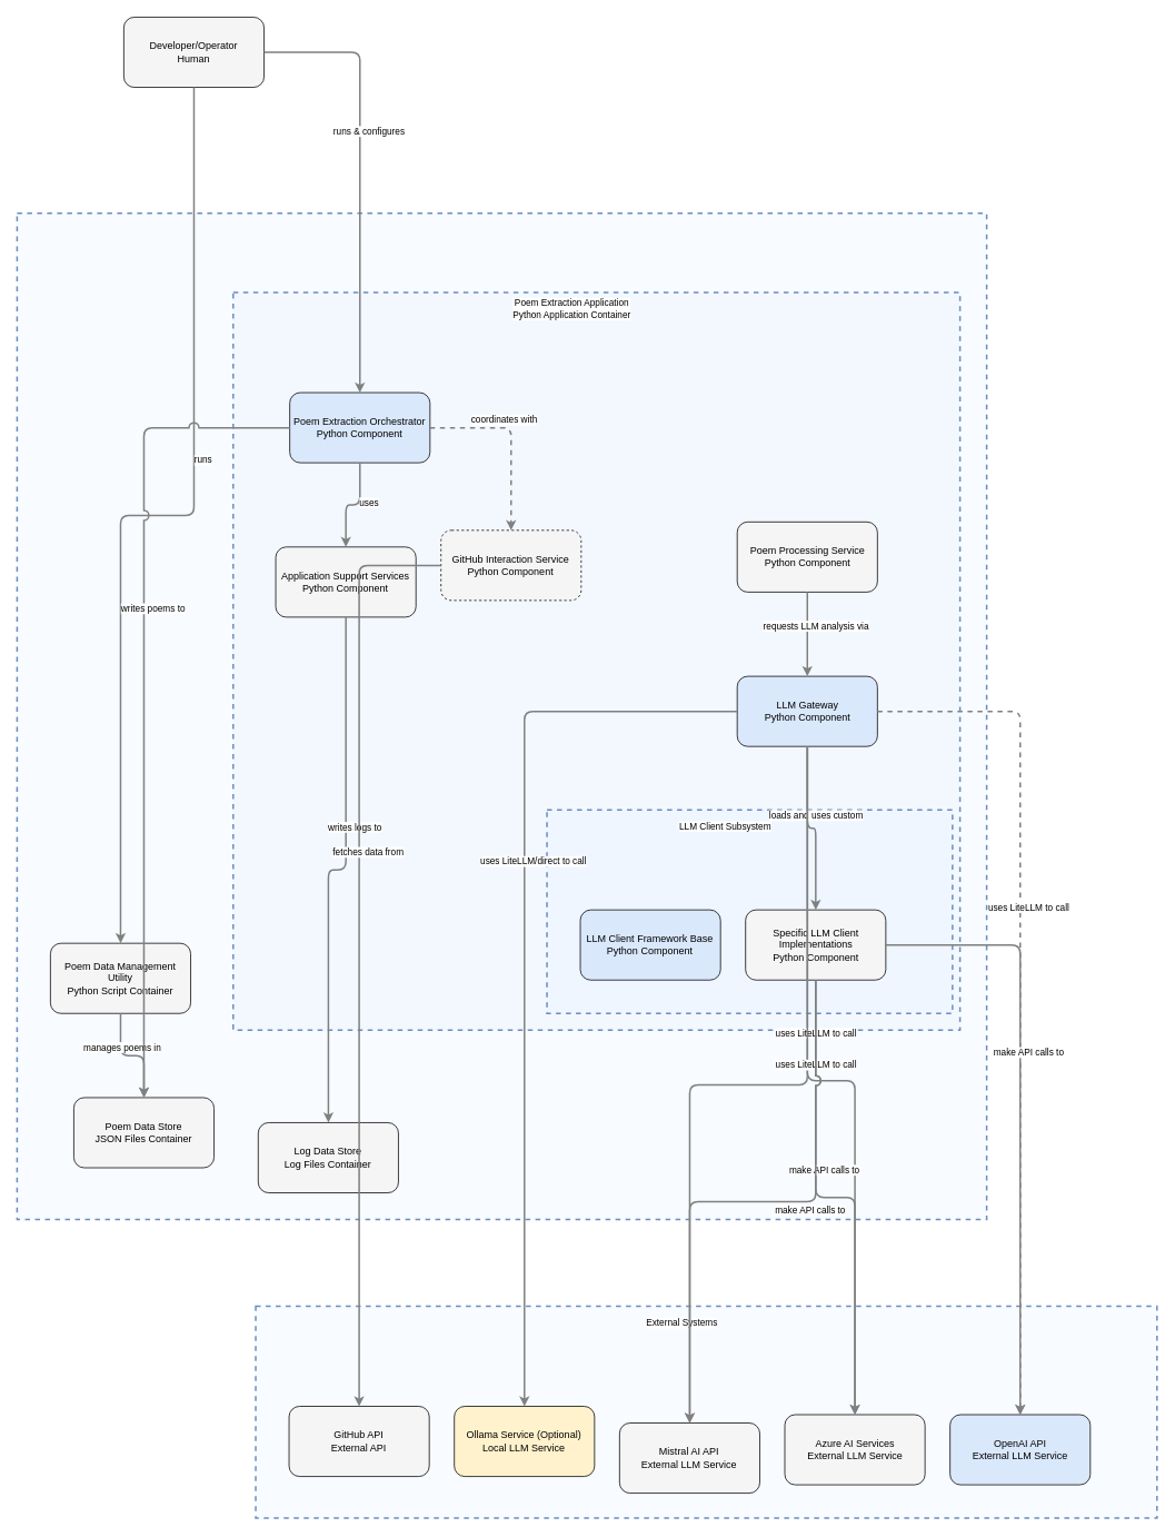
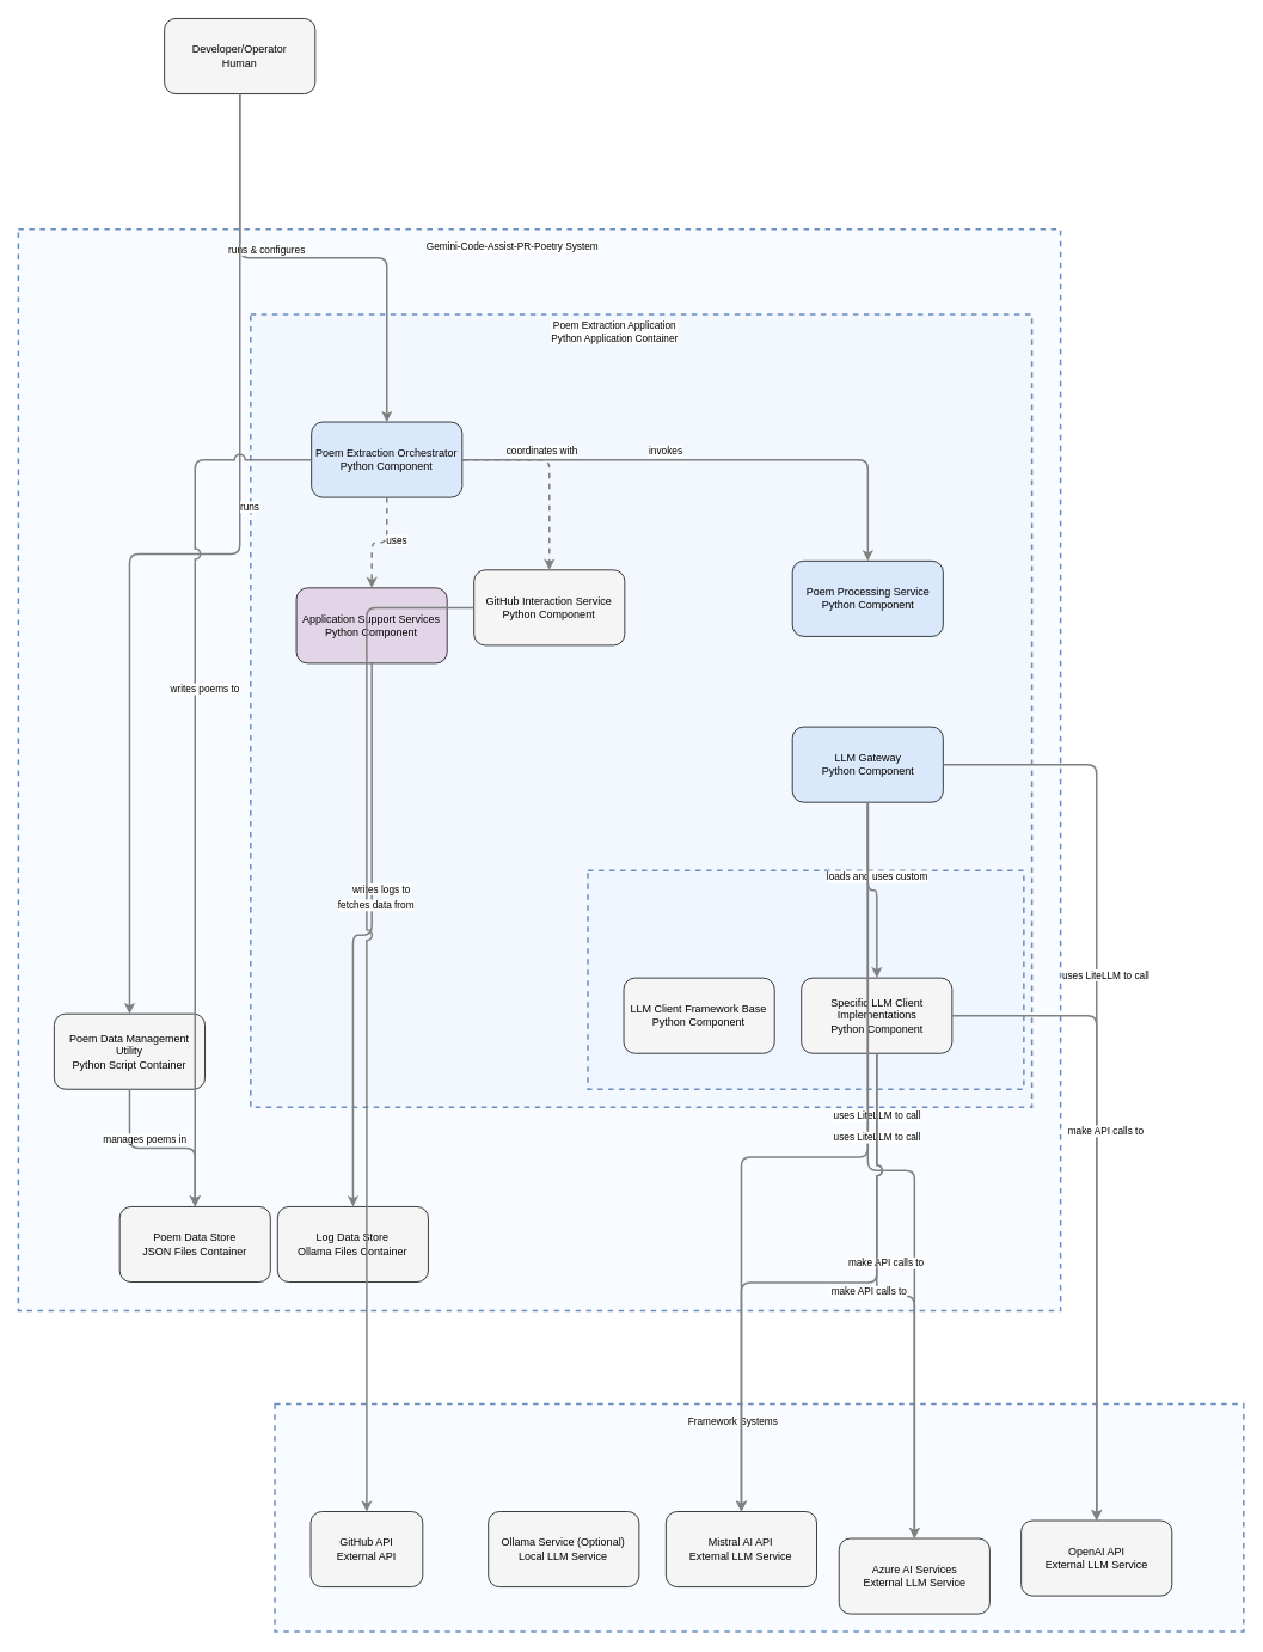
  <mxCell id="0" />
  <mxCell id="1" parent="0" />
  <mxCell id="2" value="" style="html=1;whiteSpace=wrap;container=1;fillColor=#dae8fc;strokeColor=#6c8ebf;dashed=1;fillOpacity=20;strokeWidth=2;containerType=none;recursiveResize=0;movable=1;resizable=1;autosize=0;dropTarget=0" vertex="1" parent="4"><mxGeometry x="376.237" y="620" width="486.316" height="244.079" as="geometry" /></mxCell>
- <mxCell id="3" value="LLM Client Subsystem" style="edgeLabel;html=1;align=center;verticalAlign=middle;resizable=0;labelBackgroundColor=white;spacing=5" vertex="1" parent="4"><mxGeometry x="384.237" y="628" width="410.316" height="24" as="geometry" /></mxCell>
  <mxCell id="4" value="" style="html=1;whiteSpace=wrap;container=1;fillColor=#dae8fc;strokeColor=#6c8ebf;dashed=1;fillOpacity=20;strokeWidth=2;containerType=none;recursiveResize=0;movable=1;resizable=1;autosize=0;dropTarget=0" vertex="1" parent="8"><mxGeometry x="259.158" y="95" width="871.552" height="884.079" as="geometry" /></mxCell>
  <mxCell id="5" value="Poem Extraction Application&lt;br&gt;Python Application Container" style="edgeLabel;html=1;align=center;verticalAlign=middle;resizable=0;labelBackgroundColor=white;spacing=5" vertex="1" parent="8"><mxGeometry x="267.158" y="103" width="795.552" height="24" as="geometry" /></mxCell>
  <mxCell id="6" value="" style="html=1;whiteSpace=wrap;container=1;fillColor=#dae8fc;strokeColor=#6c8ebf;dashed=1;fillOpacity=20;strokeWidth=2;containerType=none;recursiveResize=0;movable=1;resizable=1;autosize=0;dropTarget=0" vertex="1" parent="1"><mxGeometry x="306.138" y="1565" width="1080.789" height="254.079" as="geometry" /></mxCell>
- <mxCell id="7" value="External Systems" style="edgeLabel;html=1;align=center;verticalAlign=middle;resizable=0;labelBackgroundColor=white;spacing=5" vertex="1" parent="1"><mxGeometry x="314.138" y="1573" width="1004.789" height="24" as="geometry" /></mxCell>
+ <mxCell id="7" value="Framework Systems" style="edgeLabel;html=1;align=center;verticalAlign=middle;resizable=0;labelBackgroundColor=white;spacing=5" vertex="1" parent="1"><mxGeometry x="314.138" y="1573" width="1004.789" height="24" as="geometry" /></mxCell>
  <mxCell id="8" value="" style="html=1;whiteSpace=wrap;container=1;fillColor=#dae8fc;strokeColor=#6c8ebf;dashed=1;fillOpacity=20;strokeWidth=2;containerType=none;recursiveResize=0;movable=1;resizable=1;autosize=0;dropTarget=0" vertex="1" parent="1"><mxGeometry x="20" y="255" width="1162.71" height="1206.079" as="geometry" /></mxCell>
- <mxCell id="10" value="Developer/Operator&lt;br&gt;Human" style="rounded=1;whiteSpace=wrap;html=1;fillColor=#f5f5f5" vertex="1" parent="1"><mxGeometry x="147.987" y="20" width="168.158" height="84.079" as="geometry" /></mxCell>
- <mxCell id="11" value="Poem Data Store&lt;br&gt;JSON Files Container" style="rounded=1;whiteSpace=wrap;html=1;fillColor=#f5f5f5" vertex="1" parent="8"><mxGeometry x="68.026" y="1060" width="168.158" height="84.079" as="geometry" /></mxCell>
- <mxCell id="12" value="Log Data Store&lt;br&gt;Log Files Container" style="rounded=1;whiteSpace=wrap;html=1;fillColor=#f5f5f5" vertex="1" parent="8"><mxGeometry x="289.158" y="1090" width="168.158" height="84.079" as="geometry" /></mxCell>
+ <mxCell id="9" value="Gemini-Code-Assist-PR-Poetry System" style="edgeLabel;html=1;align=center;verticalAlign=middle;resizable=0;labelBackgroundColor=white;spacing=5" vertex="1" parent="1"><mxGeometry x="28" y="263" width="1086.71" height="24" as="geometry" /></mxCell>
+ <mxCell id="10" value="Developer/Operator&lt;br&gt;Human" style="rounded=1;whiteSpace=wrap;html=1;fillColor=#f5f5f5" vertex="1" parent="1"><mxGeometry x="182.987" y="20" width="168.158" height="84.079" as="geometry" /></mxCell>
+ <mxCell id="11" value="Poem Data Store&lt;br&gt;JSON Files Container" style="rounded=1;whiteSpace=wrap;html=1;fillColor=#f5f5f5" vertex="1" parent="8"><mxGeometry x="113.026" y="1090" width="168.158" height="84.079" as="geometry" /></mxCell>
+ <mxCell id="12" value="Log Data Store&lt;br&gt;Ollama Files Container" style="rounded=1;whiteSpace=wrap;html=1;fillColor=#f5f5f5" vertex="1" parent="8"><mxGeometry x="289.158" y="1090" width="168.158" height="84.079" as="geometry" /></mxCell>
  <mxCell id="13" value="Poem Data Management Utility&lt;br&gt;Python Script Container" style="rounded=1;whiteSpace=wrap;html=1;fillColor=#f5f5f5" vertex="1" parent="8"><mxGeometry x="40" y="875" width="168.158" height="84.079" as="geometry" /></mxCell>
- <mxCell id="14" value="GitHub API&lt;br&gt;External API" style="rounded=1;whiteSpace=wrap;html=1;fillColor=#f5f5f5" vertex="1" parent="6"><mxGeometry x="40" y="120" width="168.158" height="84.079" as="geometry" /></mxCell>
- <mxCell id="15" value="OpenAI API&lt;br&gt;External LLM Service" style="rounded=1;whiteSpace=wrap;html=1;fillColor=#dae8fc;" vertex="1" parent="6"><mxGeometry x="832.631" y="130" width="168.158" height="84.079" as="geometry" /></mxCell>
- <mxCell id="16" value="Azure AI Services&lt;br&gt;External LLM Service" style="rounded=1;whiteSpace=wrap;html=1;fillColor=#f5f5f5" vertex="1" parent="6"><mxGeometry x="634.473" y="130" width="168.158" height="84.079" as="geometry" /></mxCell>
- <mxCell id="17" value="Mistral AI API&lt;br&gt;External LLM Service" style="rounded=1;whiteSpace=wrap;html=1;fillColor=#f5f5f5" vertex="1" parent="6"><mxGeometry x="436.316" y="140" width="168.158" height="84.079" as="geometry" /></mxCell>
- <mxCell id="18" value="Ollama Service (Optional)&lt;br&gt;Local LLM Service" style="rounded=1;whiteSpace=wrap;html=1;fillColor=#fff2cc;" vertex="1" parent="6"><mxGeometry x="238.158" y="120" width="168.158" height="84.079" as="geometry" /></mxCell>
+ <mxCell id="14" value="GitHub API&lt;br&gt;External API" style="rounded=1;whiteSpace=wrap;html=1;fillColor=#f5f5f5" vertex="1" parent="6"><mxGeometry x="40" y="120" width="125" height="84.079" as="geometry" /></mxCell>
+ <mxCell id="15" value="OpenAI API&lt;br&gt;External LLM Service" style="rounded=1;whiteSpace=wrap;html=1;fillColor=#f5f5f5" vertex="1" parent="6"><mxGeometry x="832.631" y="130" width="168.158" height="84.079" as="geometry" /></mxCell>
+ <mxCell id="16" value="Azure AI Services&lt;br&gt;External LLM Service" style="rounded=1;whiteSpace=wrap;html=1;fillColor=#f5f5f5" vertex="1" parent="6"><mxGeometry x="629.473" y="150" width="168.158" height="84.079" as="geometry" /></mxCell>
+ <mxCell id="17" value="Mistral AI API&lt;br&gt;External LLM Service" style="rounded=1;whiteSpace=wrap;html=1;fillColor=#f5f5f5" vertex="1" parent="6"><mxGeometry x="436.316" y="120" width="168.158" height="84.079" as="geometry" /></mxCell>
+ <mxCell id="18" value="Ollama Service (Optional)&lt;br&gt;Local LLM Service" style="rounded=1;whiteSpace=wrap;html=1;fillColor=#f5f5f5" vertex="1" parent="6"><mxGeometry x="238.158" y="120" width="168.158" height="84.079" as="geometry" /></mxCell>
  <mxCell id="19" value="Poem Extraction Orchestrator&lt;br&gt;Python Component" style="rounded=1;whiteSpace=wrap;html=1;fillColor=#dae8fc;" vertex="1" parent="4"><mxGeometry x="67.816" y="120" width="168.158" height="84.079" as="geometry" /></mxCell>
- <mxCell id="20" value="GitHub Interaction Service&lt;br&gt;Python Component" style="rounded=1;whiteSpace=wrap;html=1;fillColor=#f5f5f5;dashed=1;" vertex="1" parent="4"><mxGeometry x="249.158" y="285" width="168.158" height="84.079" as="geometry" /></mxCell>
+ <mxCell id="20" value="GitHub Interaction Service&lt;br&gt;Python Component" style="rounded=1;whiteSpace=wrap;html=1;fillColor=#f5f5f5" vertex="1" parent="4"><mxGeometry x="249.158" y="285" width="168.158" height="84.079" as="geometry" /></mxCell>
  <mxCell id="21" value="LLM Gateway&lt;br&gt;Python Component" style="rounded=1;whiteSpace=wrap;html=1;fillColor=#dae8fc;" vertex="1" parent="4"><mxGeometry x="604.395" y="460" width="168.158" height="84.079" as="geometry" /></mxCell>
- <mxCell id="22" value="Poem Processing Service&lt;br&gt;Python Component" style="rounded=1;whiteSpace=wrap;html=1;fillColor=#f5f5f5" vertex="1" parent="4"><mxGeometry x="604.395" y="275" width="168.158" height="84.079" as="geometry" /></mxCell>
- <mxCell id="23" value="Application Support Services&lt;br&gt;Python Component" style="rounded=1;whiteSpace=wrap;html=1;fillColor=#f5f5f5" vertex="1" parent="4"><mxGeometry x="51" y="305" width="168.158" height="84.079" as="geometry" /></mxCell>
- <mxCell id="24" value="LLM Client Framework Base&lt;br&gt;Python Component" style="rounded=1;whiteSpace=wrap;html=1;fillColor=#dae8fc;" vertex="1" parent="2"><mxGeometry x="40" y="120" width="168.158" height="84.079" as="geometry" /></mxCell>
+ <mxCell id="22" value="Poem Processing Service&lt;br&gt;Python Component" style="rounded=1;whiteSpace=wrap;html=1;fillColor=#dae8fc;" vertex="1" parent="4"><mxGeometry x="604.395" y="275" width="168.158" height="84.079" as="geometry" /></mxCell>
+ <mxCell id="23" value="Application Support Services&lt;br&gt;Python Component" style="rounded=1;whiteSpace=wrap;html=1;fillColor=#e1d5e7;" vertex="1" parent="4"><mxGeometry x="51" y="305" width="168.158" height="84.079" as="geometry" /></mxCell>
+ <mxCell id="24" value="LLM Client Framework Base&lt;br&gt;Python Component" style="rounded=1;whiteSpace=wrap;html=1;fillColor=#f5f5f5" vertex="1" parent="2"><mxGeometry x="40" y="120" width="168.158" height="84.079" as="geometry" /></mxCell>
  <mxCell id="25" value="Specific LLM Client Implementations&lt;br&gt;Python Component" style="rounded=1;whiteSpace=wrap;html=1;fillColor=#f5f5f5" vertex="1" parent="2"><mxGeometry x="238.158" y="120" width="168.158" height="84.079" as="geometry" /></mxCell>
  <mxCell id="26" style="edgeStyle=orthogonalEdgeStyle;rounded=1;orthogonalLoop=1;jettySize=auto;html=1;strokeColor=#808080;strokeWidth=2;jumpStyle=arc;jumpSize=10;spacing=15;labelBackgroundColor=white;labelBorderColor=none" edge="1" parent="1" source="13" target="11"><mxGeometry relative="1" as="geometry" /></mxCell>
  <mxCell id="27" value="manages poems in" style="edgeLabel;html=1;align=center;verticalAlign=middle;resizable=0;points=[];" vertex="1" connectable="0" parent="26"><mxGeometry x="-0.2" y="10" relative="1" as="geometry"><mxPoint as="offset" /></mxGeometry></mxCell>
  <mxCell id="28" style="edgeStyle=orthogonalEdgeStyle;rounded=1;orthogonalLoop=1;jettySize=auto;html=1;strokeColor=#808080;strokeWidth=2;jumpStyle=arc;jumpSize=10;spacing=15;labelBackgroundColor=white;labelBorderColor=none" edge="1" parent="1" source="10" target="19"><mxGeometry relative="1" as="geometry" /></mxCell>
  <mxCell id="29" value="runs &amp; configures" style="edgeLabel;html=1;align=center;verticalAlign=middle;resizable=0;points=[];" vertex="1" connectable="0" parent="28"><mxGeometry x="-0.2" y="10" relative="1" as="geometry"><mxPoint as="offset" /></mxGeometry></mxCell>
  <mxCell id="30" style="edgeStyle=orthogonalEdgeStyle;rounded=1;orthogonalLoop=1;jettySize=auto;html=1;strokeColor=#808080;strokeWidth=2;jumpStyle=arc;jumpSize=10;spacing=15;labelBackgroundColor=white;labelBorderColor=none" edge="1" parent="1" source="10" target="13"><mxGeometry relative="1" as="geometry" /></mxCell>
  <mxCell id="31" value="runs" style="edgeLabel;html=1;align=center;verticalAlign=middle;resizable=0;points=[];" vertex="1" connectable="0" parent="30"><mxGeometry x="-0.2" y="10" relative="1" as="geometry"><mxPoint as="offset" /></mxGeometry></mxCell>
  <mxCell id="32" style="edgeStyle=orthogonalEdgeStyle;rounded=1;orthogonalLoop=1;jettySize=auto;html=1;strokeColor=#808080;strokeWidth=2;jumpStyle=arc;jumpSize=10;spacing=15;labelBackgroundColor=white;labelBorderColor=none;dashed=1;" edge="1" parent="1" source="19" target="20"><mxGeometry relative="1" as="geometry" /></mxCell>
  <mxCell id="33" value="coordinates with" style="edgeLabel;html=1;align=center;verticalAlign=middle;resizable=0;points=[];" vertex="1" connectable="0" parent="32"><mxGeometry x="-0.2" y="10" relative="1" as="geometry"><mxPoint as="offset" /></mxGeometry></mxCell>
- <mxCell id="36" style="edgeStyle=orthogonalEdgeStyle;rounded=1;orthogonalLoop=1;jettySize=auto;html=1;strokeColor=#808080;strokeWidth=2;jumpStyle=arc;jumpSize=10;spacing=15;labelBackgroundColor=white;labelBorderColor=none" edge="1" parent="1" source="19" target="23"><mxGeometry relative="1" as="geometry" /></mxCell>
+ <mxCell id="34" style="edgeStyle=orthogonalEdgeStyle;rounded=1;orthogonalLoop=1;jettySize=auto;html=1;strokeColor=#808080;strokeWidth=2;jumpStyle=arc;jumpSize=10;spacing=15;labelBackgroundColor=white;labelBorderColor=none" edge="1" parent="1" source="19" target="22"><mxGeometry relative="1" as="geometry" /></mxCell>
+ <mxCell id="35" value="invokes" style="edgeLabel;html=1;align=center;verticalAlign=middle;resizable=0;points=[];" vertex="1" connectable="0" parent="34"><mxGeometry x="-0.2" y="10" relative="1" as="geometry"><mxPoint as="offset" /></mxGeometry></mxCell>
+ <mxCell id="36" style="edgeStyle=orthogonalEdgeStyle;rounded=1;orthogonalLoop=1;jettySize=auto;html=1;strokeColor=#808080;strokeWidth=2;jumpStyle=arc;jumpSize=10;spacing=15;labelBackgroundColor=white;labelBorderColor=none;dashed=1;" edge="1" parent="1" source="19" target="23"><mxGeometry relative="1" as="geometry" /></mxCell>
  <mxCell id="37" value="uses" style="edgeLabel;html=1;align=center;verticalAlign=middle;resizable=0;points=[];" vertex="1" connectable="0" parent="36"><mxGeometry x="-0.2" y="10" relative="1" as="geometry"><mxPoint as="offset" /></mxGeometry></mxCell>
  <mxCell id="38" style="edgeStyle=orthogonalEdgeStyle;rounded=1;orthogonalLoop=1;jettySize=auto;html=1;strokeColor=#808080;strokeWidth=2;jumpStyle=arc;jumpSize=10;spacing=15;labelBackgroundColor=white;labelBorderColor=none" edge="1" parent="1" source="19" target="11"><mxGeometry relative="1" as="geometry" /></mxCell>
  <mxCell id="39" value="writes poems to" style="edgeLabel;html=1;align=center;verticalAlign=middle;resizable=0;points=[];" vertex="1" connectable="0" parent="38"><mxGeometry x="-0.2" y="10" relative="1" as="geometry"><mxPoint as="offset" /></mxGeometry></mxCell>
- <mxCell id="40" style="edgeStyle=orthogonalEdgeStyle;rounded=1;orthogonalLoop=1;jettySize=auto;html=1;strokeColor=#808080;strokeWidth=2;jumpStyle=arc;jumpSize=10;spacing=15;labelBackgroundColor=white;labelBorderColor=none" edge="1" parent="1" source="22" target="21"><mxGeometry relative="1" as="geometry" /></mxCell>
- <mxCell id="41" value="requests LLM analysis via" style="edgeLabel;html=1;align=center;verticalAlign=middle;resizable=0;points=[];" vertex="1" connectable="0" parent="40"><mxGeometry x="-0.2" y="10" relative="1" as="geometry"><mxPoint as="offset" /></mxGeometry></mxCell>
  <mxCell id="42" style="edgeStyle=orthogonalEdgeStyle;rounded=1;orthogonalLoop=1;jettySize=auto;html=1;strokeColor=#808080;strokeWidth=2;jumpStyle=arc;jumpSize=10;spacing=15;labelBackgroundColor=white;labelBorderColor=none" edge="1" parent="1" source="21" target="25"><mxGeometry relative="1" as="geometry" /></mxCell>
  <mxCell id="43" value="loads and uses custom" style="edgeLabel;html=1;align=center;verticalAlign=middle;resizable=0;points=[];" vertex="1" connectable="0" parent="42"><mxGeometry x="-0.2" y="10" relative="1" as="geometry"><mxPoint as="offset" /></mxGeometry></mxCell>
- <mxCell id="44" style="edgeStyle=orthogonalEdgeStyle;rounded=1;orthogonalLoop=1;jettySize=auto;html=1;strokeColor=#808080;strokeWidth=2;jumpStyle=arc;jumpSize=10;spacing=15;labelBackgroundColor=white;labelBorderColor=none;dashed=1;" edge="1" parent="1" source="21" target="15"><mxGeometry relative="1" as="geometry" /></mxCell>
+ <mxCell id="44" style="edgeStyle=orthogonalEdgeStyle;rounded=1;orthogonalLoop=1;jettySize=auto;html=1;strokeColor=#808080;strokeWidth=2;jumpStyle=arc;jumpSize=10;spacing=15;labelBackgroundColor=white;labelBorderColor=none" edge="1" parent="1" source="21" target="15"><mxGeometry relative="1" as="geometry" /></mxCell>
  <mxCell id="45" value="uses LiteLLM to call" style="edgeLabel;html=1;align=center;verticalAlign=middle;resizable=0;points=[];" vertex="1" connectable="0" parent="44"><mxGeometry x="-0.2" y="10" relative="1" as="geometry"><mxPoint as="offset" /></mxGeometry></mxCell>
  <mxCell id="46" style="edgeStyle=orthogonalEdgeStyle;rounded=1;orthogonalLoop=1;jettySize=auto;html=1;strokeColor=#808080;strokeWidth=2;jumpStyle=arc;jumpSize=10;spacing=15;labelBackgroundColor=white;labelBorderColor=none" edge="1" parent="1" source="21" target="16"><mxGeometry relative="1" as="geometry" /></mxCell>
  <mxCell id="47" value="uses LiteLLM to call" style="edgeLabel;html=1;align=center;verticalAlign=middle;resizable=0;points=[];" vertex="1" connectable="0" parent="46"><mxGeometry x="-0.2" y="10" relative="1" as="geometry"><mxPoint as="offset" /></mxGeometry></mxCell>
  <mxCell id="48" style="edgeStyle=orthogonalEdgeStyle;rounded=1;orthogonalLoop=1;jettySize=auto;html=1;strokeColor=#808080;strokeWidth=2;jumpStyle=arc;jumpSize=10;spacing=15;labelBackgroundColor=white;labelBorderColor=none" edge="1" parent="1" source="21" target="17"><mxGeometry relative="1" as="geometry" /></mxCell>
  <mxCell id="49" value="uses LiteLLM to call" style="edgeLabel;html=1;align=center;verticalAlign=middle;resizable=0;points=[];" vertex="1" connectable="0" parent="48"><mxGeometry x="-0.2" y="10" relative="1" as="geometry"><mxPoint as="offset" /></mxGeometry></mxCell>
- <mxCell id="50" style="edgeStyle=orthogonalEdgeStyle;rounded=1;orthogonalLoop=1;jettySize=auto;html=1;strokeColor=#808080;strokeWidth=2;jumpStyle=arc;jumpSize=10;spacing=15;labelBackgroundColor=white;labelBorderColor=none" edge="1" parent="1" source="21" target="18"><mxGeometry relative="1" as="geometry" /></mxCell>
- <mxCell id="51" value="uses LiteLLM/direct to call" style="edgeLabel;html=1;align=center;verticalAlign=middle;resizable=0;points=[];" vertex="1" connectable="0" parent="50"><mxGeometry x="-0.2" y="10" relative="1" as="geometry"><mxPoint as="offset" /></mxGeometry></mxCell>
  <mxCell id="52" style="edgeStyle=orthogonalEdgeStyle;rounded=1;orthogonalLoop=1;jettySize=auto;html=1;strokeColor=#808080;strokeWidth=2;jumpStyle=arc;jumpSize=10;spacing=15;labelBackgroundColor=white;labelBorderColor=none" edge="1" parent="1" source="23" target="12"><mxGeometry relative="1" as="geometry" /></mxCell>
  <mxCell id="53" value="writes logs to" style="edgeLabel;html=1;align=center;verticalAlign=middle;resizable=0;points=[];" vertex="1" connectable="0" parent="52"><mxGeometry x="-0.2" y="10" relative="1" as="geometry"><mxPoint as="offset" /></mxGeometry></mxCell>
  <mxCell id="54" style="edgeStyle=orthogonalEdgeStyle;rounded=1;orthogonalLoop=1;jettySize=auto;html=1;strokeColor=#808080;strokeWidth=2;jumpStyle=arc;jumpSize=10;spacing=15;labelBackgroundColor=white;labelBorderColor=none" edge="1" parent="1" source="20" target="14"><mxGeometry relative="1" as="geometry" /></mxCell>
  <mxCell id="55" value="fetches data from" style="edgeLabel;html=1;align=center;verticalAlign=middle;resizable=0;points=[];" vertex="1" connectable="0" parent="54"><mxGeometry x="-0.2" y="10" relative="1" as="geometry"><mxPoint as="offset" /></mxGeometry></mxCell>
  <mxCell id="56" style="edgeStyle=orthogonalEdgeStyle;rounded=1;orthogonalLoop=1;jettySize=auto;html=1;strokeColor=#808080;strokeWidth=2;jumpStyle=arc;jumpSize=10;spacing=15;labelBackgroundColor=white;labelBorderColor=none" edge="1" parent="1" source="25" target="15"><mxGeometry relative="1" as="geometry" /></mxCell>
  <mxCell id="57" value="make API calls to" style="edgeLabel;html=1;align=center;verticalAlign=middle;resizable=0;points=[];" vertex="1" connectable="0" parent="56"><mxGeometry x="-0.2" y="10" relative="1" as="geometry"><mxPoint as="offset" /></mxGeometry></mxCell>
  <mxCell id="58" style="edgeStyle=orthogonalEdgeStyle;rounded=1;orthogonalLoop=1;jettySize=auto;html=1;strokeColor=#808080;strokeWidth=2;jumpStyle=arc;jumpSize=10;spacing=15;labelBackgroundColor=white;labelBorderColor=none" edge="1" parent="1" source="25" target="16"><mxGeometry relative="1" as="geometry" /></mxCell>
  <mxCell id="59" value="make API calls to" style="edgeLabel;html=1;align=center;verticalAlign=middle;resizable=0;points=[];" vertex="1" connectable="0" parent="58"><mxGeometry x="-0.2" y="10" relative="1" as="geometry"><mxPoint as="offset" /></mxGeometry></mxCell>
  <mxCell id="60" style="edgeStyle=orthogonalEdgeStyle;rounded=1;orthogonalLoop=1;jettySize=auto;html=1;strokeColor=#808080;strokeWidth=2;jumpStyle=arc;jumpSize=10;spacing=15;labelBackgroundColor=white;labelBorderColor=none" edge="1" parent="1" source="25" target="17"><mxGeometry relative="1" as="geometry" /></mxCell>
  <mxCell id="61" value="make API calls to" style="edgeLabel;html=1;align=center;verticalAlign=middle;resizable=0;points=[];" vertex="1" connectable="0" parent="60"><mxGeometry x="-0.2" y="10" relative="1" as="geometry"><mxPoint as="offset" /></mxGeometry></mxCell>
